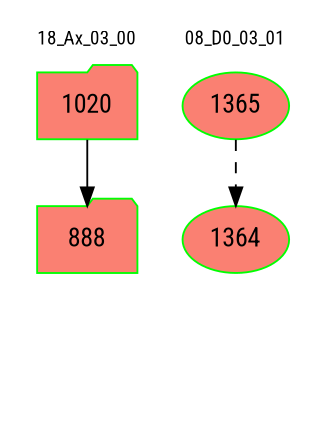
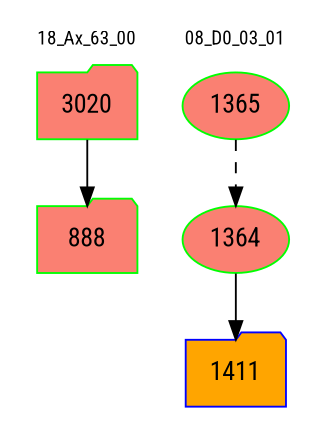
  digraph {
    fontname="Roboto Condensed"
    node [color=green fillcolor=salmon fontname="Roboto Condensed" shape=folder style=filled]
    edge [color=black fontname="Roboto Condensed" style=solid]
-   n1 [label=1020]
+   n1 [label=3020]
    n2 [label=888]
    n3 [label=1365 shape=ellipse]
    n4 [label=1364 shape=ellipse]
+   n5 [color=blue fillcolor=orange label=1411]
    subgraph cluster_1 {
      color=white
      fontsize=10
-     label="18_Ax_03_00"
+     label="18_Ax_63_00"
      n1
      n2
    }
    subgraph cluster_2 {
      color=white
      fontsize=10
      label="08_D0_03_01"
      n3
      n4
+     n5
    }
    n1 -> n2
    n3 -> n4 [style=dashed]
+   n4 -> n5
  }
